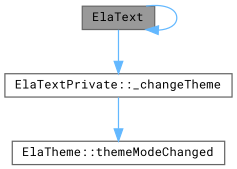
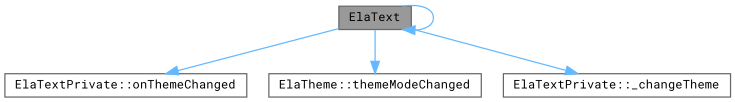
  digraph {
    fontname="Roboto Mono"
    rankdir=TB
    node [color=grey40 fillcolor=white fontname="Roboto Mono" fontsize=10 shape=box style=filled]
    edge [color=steelblue1 fontname="Roboto Mono" fontsize=10 labelfontname=Helvetica labelfontsize=10 style=solid]
    n1 [color=gray40 fillcolor=grey60 fontcolor=black height=0.2 label=ElaText width=0.4]
+   n2 [height=0.2 label="ElaTextPrivate::onThemeChanged" width=0.4]
    n3 [height=0.2 label="ElaTheme::themeModeChanged" width=0.4]
    n4 [height=0.2 label="ElaTextPrivate::_changeTheme" width=0.4]
    n1 -> n1
-   n4 -> n3
+   n1 -> n2
+   n1 -> n3
    n1 -> n4
  }
